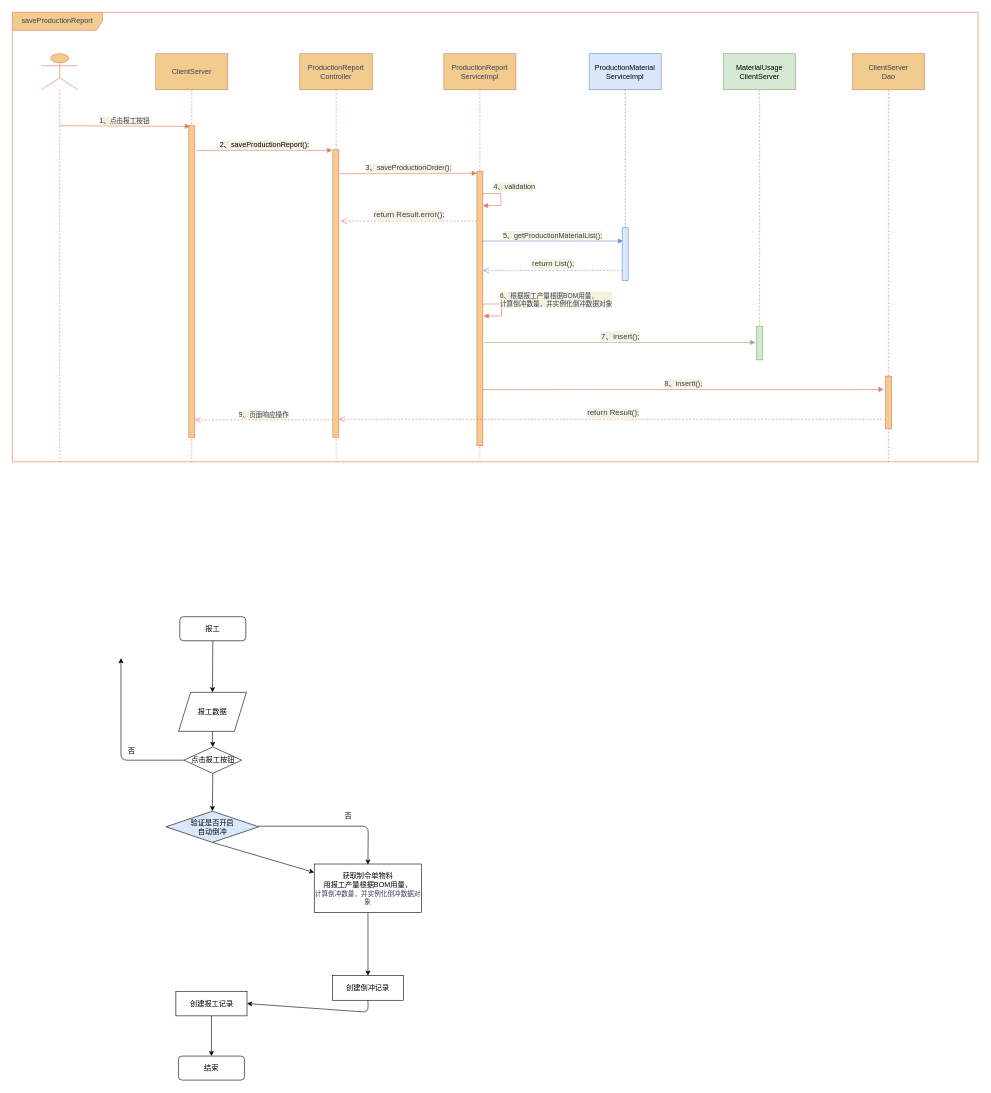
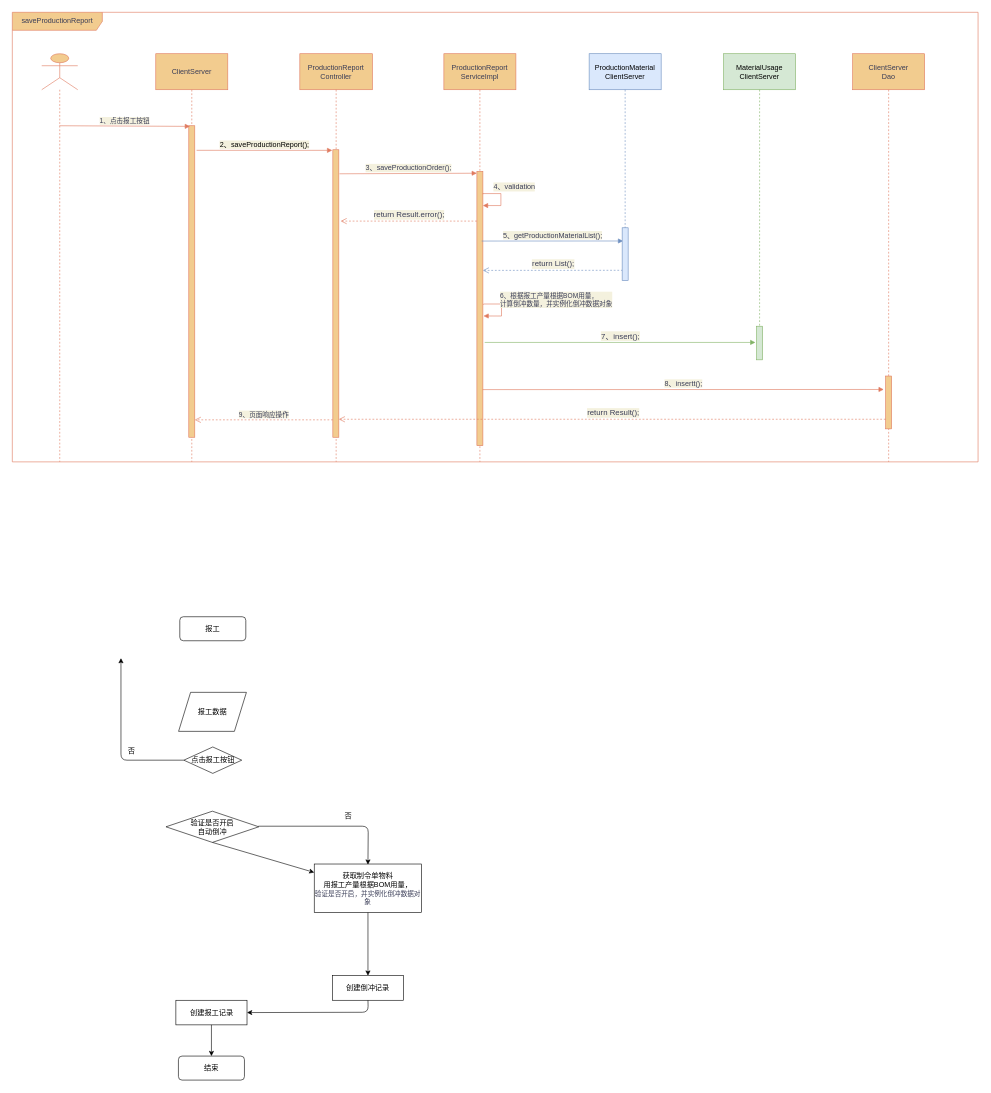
  <mxCell id="0" />
  <mxCell id="1" parent="0" />
  <mxCell id="2" value="saveProductionReport" style="shape=umlFrame;whiteSpace=wrap;html=1;width=150;height=30;fillColor=#F2CC8F;strokeColor=#E07A5F;fontColor=#393C56;" parent="1" vertex="1"><mxGeometry x="20" y="20" width="1609" height="749" as="geometry" /></mxCell>
  <mxCell id="3" value="" style="shape=umlLifeline;participant=umlActor;perimeter=lifelinePerimeter;whiteSpace=wrap;html=1;container=1;collapsible=0;recursiveResize=0;verticalAlign=top;spacingTop=36;outlineConnect=0;size=60;fillColor=#F2CC8F;strokeColor=#E07A5F;fontColor=#393C56;" parent="1" vertex="1"><mxGeometry x="69" y="89" width="60" height="680" as="geometry" /></mxCell>
  <mxCell id="4" value="ClientServer" style="shape=umlLifeline;perimeter=lifelinePerimeter;whiteSpace=wrap;html=1;container=1;collapsible=0;recursiveResize=0;outlineConnect=0;size=60;fillColor=#F2CC8F;strokeColor=#E07A5F;fontColor=#393C56;" parent="1" vertex="1"><mxGeometry x="259" y="89" width="120" height="680" as="geometry" /></mxCell>
  <mxCell id="5" value="" style="html=1;points=[];perimeter=orthogonalPerimeter;fillColor=#F2CC8F;strokeColor=#E07A5F;fontColor=#393C56;" parent="4" vertex="1"><mxGeometry x="55" y="120" width="10" height="519" as="geometry" /></mxCell>
  <mxCell id="6" value="ProductionReport&lt;br&gt;ServiceImpl" style="shape=umlLifeline;perimeter=lifelinePerimeter;whiteSpace=wrap;html=1;container=1;collapsible=0;recursiveResize=0;outlineConnect=0;size=60;fillColor=#F2CC8F;strokeColor=#E07A5F;fontColor=#393C56;" parent="1" vertex="1"><mxGeometry x="739" y="89" width="120" height="680" as="geometry" /></mxCell>
  <mxCell id="7" value="" style="html=1;points=[];perimeter=orthogonalPerimeter;fillColor=#F2CC8F;strokeColor=#E07A5F;fontColor=#393C56;" parent="6" vertex="1"><mxGeometry x="55" y="196" width="10" height="457" as="geometry" /></mxCell>
  <mxCell id="8" value="&lt;font style=&quot;font-size: 12px;&quot;&gt;4、validation&lt;/font&gt;" style="edgeStyle=orthogonalEdgeStyle;html=1;align=left;spacingLeft=2;endArrow=block;rounded=0;entryX=1;entryY=0.111;entryDx=0;entryDy=0;entryPerimeter=0;labelBackgroundColor=#F4F1DE;strokeColor=#E07A5F;fontColor=#393C56;" parent="6" edge="1"><mxGeometry x="-0.62" y="11" relative="1" as="geometry"><mxPoint x="65" y="234" as="sourcePoint" /><Array as="points"><mxPoint x="65" y="233" /><mxPoint x="95" y="233" /><mxPoint x="95" y="253" /></Array><mxPoint x="65" y="252.96" as="targetPoint" /><mxPoint as="offset" /></mxGeometry></mxCell>
  <mxCell id="9" value="ProductionReport&lt;br&gt;Controller" style="shape=umlLifeline;perimeter=lifelinePerimeter;whiteSpace=wrap;html=1;container=1;collapsible=0;recursiveResize=0;outlineConnect=0;size=60;fillColor=#F2CC8F;strokeColor=#E07A5F;fontColor=#393C56;" parent="1" vertex="1"><mxGeometry x="499" y="89" width="121" height="680" as="geometry" /></mxCell>
  <mxCell id="10" value="" style="html=1;points=[];perimeter=orthogonalPerimeter;fillColor=#F2CC8F;strokeColor=#E07A5F;fontColor=#393C56;" parent="9" vertex="1"><mxGeometry x="55" y="160" width="10" height="479" as="geometry" /></mxCell>
  <mxCell id="11" value="1、点击报工按钮" style="html=1;verticalAlign=bottom;endArrow=block;rounded=0;entryX=0.2;entryY=0.002;entryDx=0;entryDy=0;entryPerimeter=0;labelBackgroundColor=#F4F1DE;strokeColor=#E07A5F;fontColor=#393C56;" parent="1" edge="1"><mxGeometry width="80" relative="1" as="geometry"><mxPoint x="98.5" y="209" as="sourcePoint" /><mxPoint x="316" y="210.038" as="targetPoint" /><Array as="points" /></mxGeometry></mxCell>
  <mxCell id="12" value="&lt;span style=&quot;color: rgb(0, 0, 0); font-family: Helvetica; font-style: normal; font-variant-ligatures: normal; font-variant-caps: normal; font-weight: 400; letter-spacing: normal; orphans: 2; text-align: left; text-indent: 0px; text-transform: none; widows: 2; word-spacing: 0px; -webkit-text-stroke-width: 0px; text-decoration-thickness: initial; text-decoration-style: initial; text-decoration-color: initial; float: none; background-color: rgb(244, 241, 222); display: inline !important;&quot;&gt;&lt;font style=&quot;font-size: 12px;&quot;&gt;2、saveProductionReport();&lt;/font&gt;&lt;/span&gt;" style="html=1;verticalAlign=bottom;endArrow=block;entryX=0;entryY=0;rounded=0;exitX=1.4;exitY=0.154;exitDx=0;exitDy=0;exitPerimeter=0;labelBackgroundColor=#F4F1DE;strokeColor=#E07A5F;fontColor=#393C56;" parent="1" edge="1"><mxGeometry relative="1" as="geometry"><mxPoint x="327" y="249.926" as="sourcePoint" /><mxPoint x="553" y="250" as="targetPoint" /></mxGeometry></mxCell>
  <mxCell id="13" value="&lt;font style=&quot;font-size: 13px;&quot;&gt;return Result.error();&lt;/font&gt;" style="html=1;verticalAlign=bottom;endArrow=open;dashed=1;endSize=8;rounded=0;entryX=1.3;entryY=0.47;entryDx=0;entryDy=0;entryPerimeter=0;labelBackgroundColor=#F4F1DE;strokeColor=#E07A5F;fontColor=#393C56;" parent="1" edge="1"><mxGeometry x="-0.004" relative="1" as="geometry"><mxPoint x="567" y="367.86" as="targetPoint" /><mxPoint x="794" y="367.86" as="sourcePoint" /><mxPoint as="offset" /></mxGeometry></mxCell>
  <mxCell id="14" value="&lt;font style=&quot;font-size: 12px;&quot;&gt;3、saveProductionOrder();&lt;/font&gt;" style="html=1;verticalAlign=bottom;endArrow=block;rounded=0;entryX=0;entryY=0.013;entryDx=0;entryDy=0;entryPerimeter=0;exitX=1.1;exitY=0.293;exitDx=0;exitDy=0;exitPerimeter=0;labelBackgroundColor=#F4F1DE;strokeColor=#E07A5F;fontColor=#393C56;" parent="1" edge="1"><mxGeometry width="80" relative="1" as="geometry"><mxPoint x="565" y="289.034" as="sourcePoint" /><mxPoint x="794" y="288.093" as="targetPoint" /></mxGeometry></mxCell>
  <mxCell id="15" value="ClientServer&lt;br&gt;Dao" style="shape=umlLifeline;perimeter=lifelinePerimeter;whiteSpace=wrap;html=1;container=1;collapsible=0;recursiveResize=0;outlineConnect=0;size=60;fillColor=#F2CC8F;strokeColor=#E07A5F;fontColor=#393C56;" parent="1" vertex="1"><mxGeometry x="1420" y="89" width="120" height="680" as="geometry" /></mxCell>
  <mxCell id="16" value="" style="html=1;points=[];perimeter=orthogonalPerimeter;fillColor=#F2CC8F;strokeColor=#E07A5F;fontColor=#393C56;" parent="15" vertex="1"><mxGeometry x="55" y="537" width="10" height="88" as="geometry" /></mxCell>
  <mxCell id="17" value="&lt;font style=&quot;font-size: 13px;&quot;&gt;return Result();&lt;/font&gt;" style="html=1;verticalAlign=bottom;endArrow=open;dashed=1;endSize=8;rounded=0;labelBackgroundColor=#F4F1DE;strokeColor=#E07A5F;fontColor=#393C56;" parent="15" target="10" edge="1"><mxGeometry x="-0.004" relative="1" as="geometry"><mxPoint x="-172" y="609.0" as="targetPoint" /><mxPoint x="55" y="609.0" as="sourcePoint" /><mxPoint as="offset" /></mxGeometry></mxCell>
  <mxCell id="18" value="9、页面响应操作" style="html=1;verticalAlign=bottom;endArrow=open;dashed=1;endSize=8;rounded=0;exitX=0;exitY=0.979;exitDx=0;exitDy=0;exitPerimeter=0;labelBackgroundColor=#F4F1DE;strokeColor=#E07A5F;fontColor=#393C56;" parent="1" edge="1"><mxGeometry relative="1" as="geometry"><mxPoint x="554" y="698.97" as="sourcePoint" /><mxPoint x="324" y="698.97" as="targetPoint" /></mxGeometry></mxCell>
- <mxCell id="19" value="ProductionMaterial&lt;br&gt;ServiceImpl" style="shape=umlLifeline;perimeter=lifelinePerimeter;whiteSpace=wrap;html=1;container=1;collapsible=0;recursiveResize=0;outlineConnect=0;size=60;fillColor=#dae8fc;strokeColor=#6c8ebf;" parent="1" vertex="1"><mxGeometry x="981" y="89" width="120" height="370" as="geometry" /></mxCell>
+ <mxCell id="19" value="ProductionMaterial&lt;br&gt;ClientServer" style="shape=umlLifeline;perimeter=lifelinePerimeter;whiteSpace=wrap;html=1;container=1;collapsible=0;recursiveResize=0;outlineConnect=0;size=60;fillColor=#dae8fc;strokeColor=#6c8ebf;" parent="1" vertex="1"><mxGeometry x="981" y="89" width="120" height="370" as="geometry" /></mxCell>
  <mxCell id="20" value="&lt;font style=&quot;font-size: 12px;&quot;&gt;5、getProductionMaterialList();&lt;/font&gt;" style="html=1;verticalAlign=bottom;endArrow=block;rounded=0;entryX=0.171;entryY=0.25;entryDx=0;entryDy=0;entryPerimeter=0;exitX=0.6;exitY=0.481;exitDx=0;exitDy=0;exitPerimeter=0;labelBackgroundColor=#F4F1DE;strokeColor=#6c8ebf;fontColor=#393C56;fillColor=#dae8fc;" parent="1" target="26" edge="1"><mxGeometry width="80" relative="1" as="geometry"><mxPoint x="802" y="401.098" as="sourcePoint" /><mxPoint x="1041" y="401.003" as="targetPoint" /></mxGeometry></mxCell>
  <mxCell id="21" value="&lt;font style=&quot;font-size: 13px;&quot;&gt;return List();&lt;/font&gt;" style="html=1;verticalAlign=bottom;endArrow=open;dashed=1;endSize=8;rounded=0;labelBackgroundColor=#F4F1DE;strokeColor=#6c8ebf;fontColor=#393C56;fillColor=#dae8fc;exitX=0.1;exitY=0.805;exitDx=0;exitDy=0;exitPerimeter=0;" parent="1" source="26" edge="1"><mxGeometry x="-0.004" relative="1" as="geometry"><mxPoint x="804" y="450" as="targetPoint" /><mxPoint x="1040" y="449" as="sourcePoint" /><mxPoint as="offset" /></mxGeometry></mxCell>
  <mxCell id="22" value="6、根据报工产量根据BOM用量，&lt;br&gt;计算倒冲数量，并实例化倒冲数据对象" style="edgeStyle=orthogonalEdgeStyle;html=1;align=left;spacingLeft=2;endArrow=block;rounded=0;entryX=1;entryY=0.111;entryDx=0;entryDy=0;entryPerimeter=0;labelBackgroundColor=#F4F1DE;strokeColor=#E07A5F;fontColor=#393C56;" parent="1" edge="1"><mxGeometry x="-0.383" y="7" relative="1" as="geometry"><mxPoint x="805" y="507" as="sourcePoint" /><Array as="points"><mxPoint x="805" y="506" /><mxPoint x="835" y="506" /><mxPoint x="835" y="526" /></Array><mxPoint x="805" y="525.96" as="targetPoint" /><mxPoint as="offset" /></mxGeometry></mxCell>
  <mxCell id="23" value="MaterialUsage&lt;br&gt;ClientServer" style="shape=umlLifeline;perimeter=lifelinePerimeter;whiteSpace=wrap;html=1;container=1;collapsible=0;recursiveResize=0;outlineConnect=0;size=60;fillColor=#d5e8d4;strokeColor=#82b366;" parent="1" vertex="1"><mxGeometry x="1205" y="89" width="120" height="508" as="geometry" /></mxCell>
  <mxCell id="24" value="" style="html=1;points=[];perimeter=orthogonalPerimeter;fillColor=#d5e8d4;strokeColor=#82b366;" parent="23" vertex="1"><mxGeometry x="55" y="454" width="10" height="56" as="geometry" /></mxCell>
  <mxCell id="25" value="&lt;font style=&quot;font-size: 13px;&quot;&gt;7、insert();&lt;/font&gt;" style="html=1;verticalAlign=bottom;endArrow=block;rounded=0;labelBackgroundColor=#F4F1DE;strokeColor=#82b366;fontColor=#393C56;fillColor=#d5e8d4;" parent="1" edge="1"><mxGeometry x="0.001" width="80" relative="1" as="geometry"><mxPoint x="807" y="570" as="sourcePoint" /><mxPoint x="1258" y="570" as="targetPoint" /><mxPoint as="offset" /></mxGeometry></mxCell>
  <mxCell id="26" value="" style="html=1;points=[];perimeter=orthogonalPerimeter;fillColor=#dae8fc;strokeColor=#6c8ebf;" parent="1" vertex="1"><mxGeometry x="1036" y="379" width="10" height="88" as="geometry" /></mxCell>
  <mxCell id="27" value="&lt;font style=&quot;font-size: 12px;&quot;&gt;8、insertt();&lt;/font&gt;" style="html=1;verticalAlign=bottom;endArrow=block;rounded=0;entryX=-0.318;entryY=0.277;entryDx=0;entryDy=0;entryPerimeter=0;exitX=0.959;exitY=0.8;exitDx=0;exitDy=0;exitPerimeter=0;labelBackgroundColor=#F4F1DE;strokeColor=#E07A5F;fontColor=#393C56;" parent="1" edge="1"><mxGeometry width="80" relative="1" as="geometry"><mxPoint x="803.59" y="648.6" as="sourcePoint" /><mxPoint x="1471.82" y="648.376" as="targetPoint" /></mxGeometry></mxCell>
  <mxCell id="28" value="报工" style="rounded=1;whiteSpace=wrap;html=1;" parent="1" vertex="1"><mxGeometry x="299" y="1027" width="110" height="40" as="geometry" /></mxCell>
- <mxCell id="29" value="" style="endArrow=classic;html=1;exitX=0.5;exitY=1;exitDx=0;exitDy=0;entryX=0.5;entryY=0;entryDx=0;entryDy=0;" parent="1" source="28" target="30" edge="1"><mxGeometry width="50" height="50" relative="1" as="geometry"><mxPoint x="353.5" y="1110" as="sourcePoint" /><mxPoint x="355" y="1144" as="targetPoint" /></mxGeometry></mxCell>
  <mxCell id="30" value="报工数据" style="shape=parallelogram;perimeter=parallelogramPerimeter;whiteSpace=wrap;html=1;fixedSize=1;" parent="1" vertex="1"><mxGeometry x="297" y="1153" width="113" height="65" as="geometry" /></mxCell>
  <mxCell id="31" value="点击报工按钮" style="rhombus;whiteSpace=wrap;html=1;" parent="1" vertex="1"><mxGeometry x="305.75" y="1244" width="96.5" height="44" as="geometry" /></mxCell>
- <mxCell id="32" value="" style="endArrow=classic;html=1;rounded=0;exitX=0.5;exitY=1;exitDx=0;exitDy=0;entryX=0.5;entryY=0;entryDx=0;entryDy=0;" parent="1" source="30" target="31" edge="1"><mxGeometry width="50" height="50" relative="1" as="geometry"><mxPoint x="658" y="1443" as="sourcePoint" /><mxPoint x="708" y="1393" as="targetPoint" /></mxGeometry></mxCell>
  <mxCell id="33" value="" style="edgeStyle=segmentEdgeStyle;endArrow=classic;html=1;exitX=0;exitY=0.5;exitDx=0;exitDy=0;" parent="1" source="31" edge="1"><mxGeometry width="50" height="50" relative="1" as="geometry"><mxPoint x="213" y="1096" as="sourcePoint" /><mxPoint x="201" y="1096" as="targetPoint" /><Array as="points"><mxPoint x="201" y="1266" /></Array></mxGeometry></mxCell>
  <mxCell id="34" value="否" style="text;html=1;strokeColor=none;fillColor=none;align=center;verticalAlign=middle;whiteSpace=wrap;rounded=0;" parent="1" vertex="1"><mxGeometry x="189" y="1236" width="60" height="30" as="geometry" /></mxCell>
- <mxCell id="35" value="" style="endArrow=classic;html=1;rounded=0;exitX=0.5;exitY=1;exitDx=0;exitDy=0;entryX=0.5;entryY=0;entryDx=0;entryDy=0;" parent="1" source="31" target="39" edge="1"><mxGeometry width="50" height="50" relative="1" as="geometry"><mxPoint x="364" y="1201" as="sourcePoint" /><mxPoint x="353.375" y="1339" as="targetPoint" /><Array as="points" /></mxGeometry></mxCell>
- <mxCell id="36" value="创建报工记录" style="rounded=0;whiteSpace=wrap;html=1;" parent="1" vertex="1"><mxGeometry x="292.5" y="1651" width="118.5" height="41" as="geometry" /></mxCell>
+ <mxCell id="36" value="创建报工记录" style="rounded=0;whiteSpace=wrap;html=1;" parent="1" vertex="1"><mxGeometry x="292.5" y="1666" width="118.5" height="41" as="geometry" /></mxCell>
  <mxCell id="37" value="结束" style="rounded=1;whiteSpace=wrap;html=1;" parent="1" vertex="1"><mxGeometry x="296.75" y="1759" width="110" height="40" as="geometry" /></mxCell>
  <mxCell id="38" value="" style="endArrow=classic;html=1;rounded=0;exitX=0.5;exitY=1;exitDx=0;exitDy=0;entryX=0.5;entryY=0;entryDx=0;entryDy=0;" parent="1" source="36" target="37" edge="1"><mxGeometry width="50" height="50" relative="1" as="geometry"><mxPoint x="361.75" y="1719" as="sourcePoint" /><mxPoint x="361.75" y="1772" as="targetPoint" /><Array as="points" /></mxGeometry></mxCell>
- <mxCell id="39" value="验证是否开启&lt;br&gt;自动倒冲" style="rhombus;whiteSpace=wrap;html=1;fillColor=#dae8fc;" parent="1" vertex="1"><mxGeometry x="276" y="1351" width="154.62" height="52" as="geometry" /></mxCell>
+ <mxCell id="39" value="验证是否开启&lt;br&gt;自动倒冲" style="rhombus;whiteSpace=wrap;html=1;" parent="1" vertex="1"><mxGeometry x="276" y="1351" width="154.62" height="52" as="geometry" /></mxCell>
  <mxCell id="40" value="" style="endArrow=classic;html=1;rounded=0;exitX=0.5;exitY=1;exitDx=0;exitDy=0;" parent="1" source="39" target="42" edge="1"><mxGeometry width="50" height="50" relative="1" as="geometry"><mxPoint x="728" y="1366" as="sourcePoint" /><mxPoint x="778" y="1316" as="targetPoint" /></mxGeometry></mxCell>
  <mxCell id="41" value="否" style="text;html=1;strokeColor=none;fillColor=none;align=center;verticalAlign=middle;whiteSpace=wrap;rounded=0;" parent="1" vertex="1"><mxGeometry x="550" y="1344" width="60" height="30" as="geometry" /></mxCell>
- <mxCell id="42" value="获取制令单物料&lt;br&gt;用报工产量根据BOM用量，&lt;br style=&quot;border-color: var(--border-color); color: rgb(57, 60, 86); font-size: 11px; text-align: left;&quot;&gt;&lt;span style=&quot;color: rgb(57, 60, 86); font-size: 11px; text-align: left; background-color: rgb(255, 255, 255);&quot;&gt;计算倒冲数量，并实例化倒冲数据对象&lt;/span&gt;" style="rounded=0;whiteSpace=wrap;html=1;" parent="1" vertex="1"><mxGeometry x="523" y="1439" width="179" height="81" as="geometry" /></mxCell>
+ <mxCell id="42" value="获取制令单物料&lt;br&gt;用报工产量根据BOM用量，&lt;br style=&quot;border-color: var(--border-color); color: rgb(57, 60, 86); font-size: 11px; text-align: left;&quot;&gt;&lt;span style=&quot;color: rgb(57, 60, 86); font-size: 11px; text-align: left; background-color: rgb(255, 255, 255);&quot;&gt;验证是否开启，并实例化倒冲数据对象&lt;/span&gt;" style="rounded=0;whiteSpace=wrap;html=1;" parent="1" vertex="1"><mxGeometry x="523" y="1439" width="179" height="81" as="geometry" /></mxCell>
  <mxCell id="43" value="" style="endArrow=classic;html=1;rounded=0;exitX=0.5;exitY=1;exitDx=0;exitDy=0;entryX=0.5;entryY=0;entryDx=0;entryDy=0;" parent="1" source="42" target="44" edge="1"><mxGeometry width="50" height="50" relative="1" as="geometry"><mxPoint x="728" y="1581" as="sourcePoint" /><mxPoint x="612" y="1618" as="targetPoint" /></mxGeometry></mxCell>
  <mxCell id="44" value="创建倒冲记录" style="rounded=0;whiteSpace=wrap;html=1;" parent="1" vertex="1"><mxGeometry x="553.25" y="1625" width="118.5" height="41" as="geometry" /></mxCell>
  <mxCell id="45" value="" style="endArrow=classic;html=1;rounded=1;entryX=1;entryY=0.5;entryDx=0;entryDy=0;exitX=0.5;exitY=1;exitDx=0;exitDy=0;curved=0;" parent="1" source="44" target="36" edge="1"><mxGeometry width="50" height="50" relative="1" as="geometry"><mxPoint x="728" y="1581" as="sourcePoint" /><mxPoint x="778" y="1531" as="targetPoint" /><Array as="points"><mxPoint x="613" y="1686" /></Array></mxGeometry></mxCell>
  <mxCell id="46" value="" style="endArrow=classic;html=1;rounded=1;exitX=0.996;exitY=0.462;exitDx=0;exitDy=0;exitPerimeter=0;entryX=0.5;entryY=0;entryDx=0;entryDy=0;curved=0;" edge="1" parent="1"><mxGeometry width="50" height="50" relative="1" as="geometry"><mxPoint x="430.002" y="1376.024" as="sourcePoint" /><mxPoint x="612.5" y="1440" as="targetPoint" /><Array as="points"><mxPoint x="613" y="1376" /></Array></mxGeometry></mxCell>
